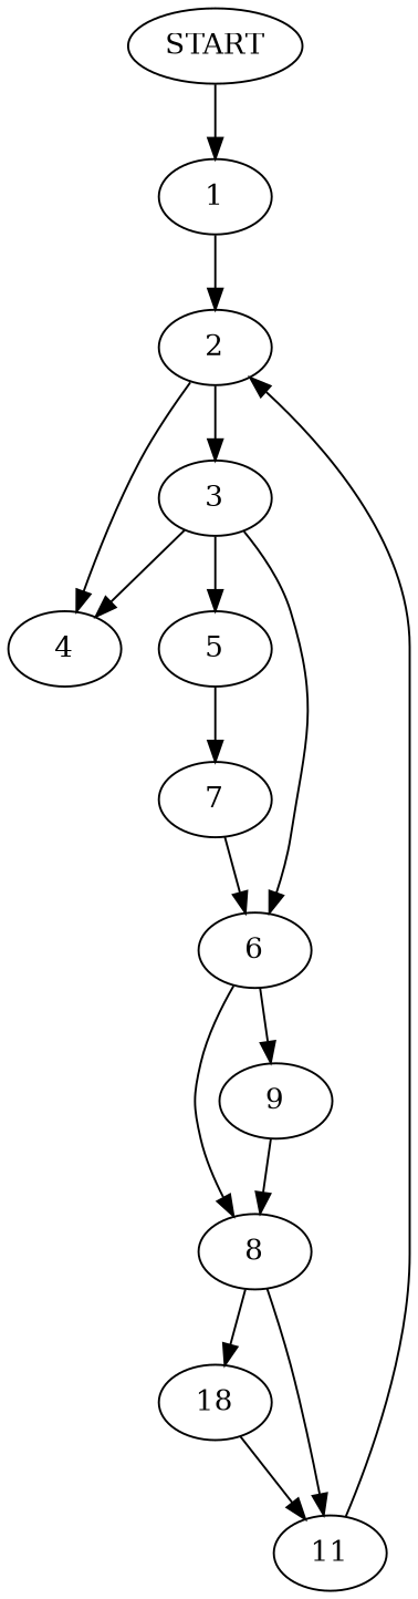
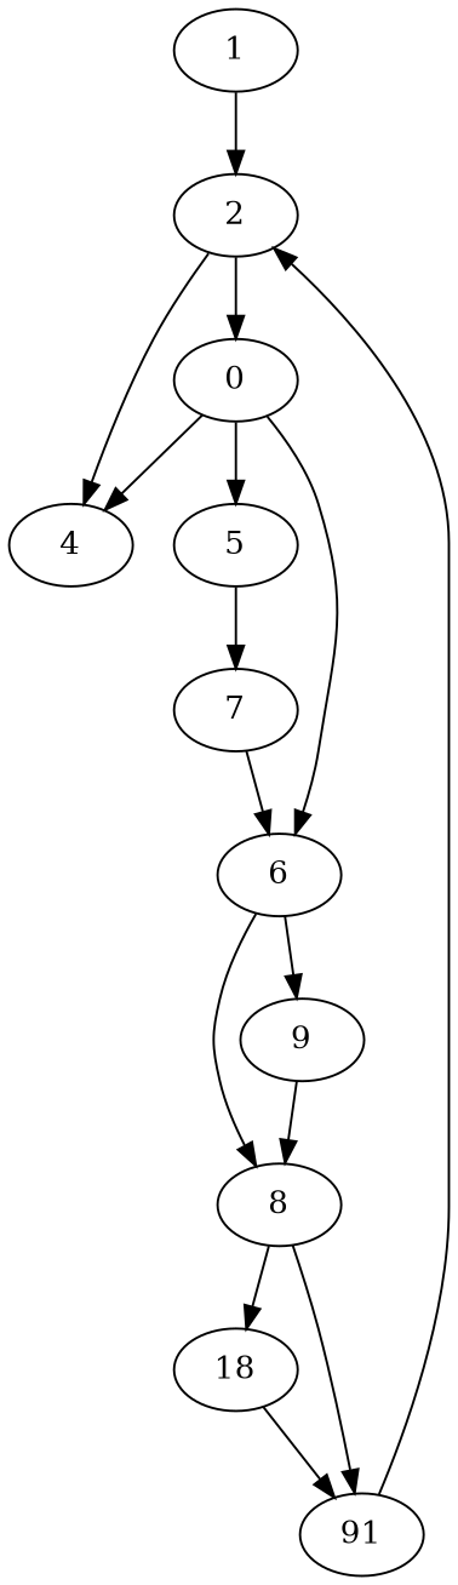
  digraph {
-   n1 [label=START]
    1
    2
-   3
+   3 [label=0]
    4
    5
    6
    7
    8
    9
    n11 [label=18]
-   11
-   n1 -> 1
+   11 [label=91]
    1 -> 2
    2 -> 3
    2 -> 4
    3 -> 4
    3 -> 5
    3 -> 6
    5 -> 7
    6 -> 8
    6 -> 9
    7 -> 6
    8 -> n11
    8 -> 11
    9 -> 8
    n11 -> 11
    11 -> 2
  }
